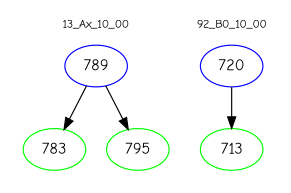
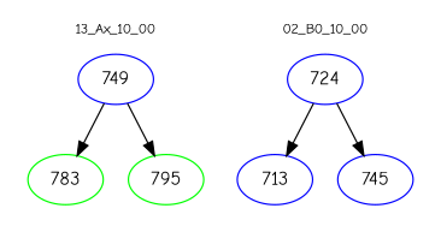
  digraph {
    fontname="Comic Neue"
    node [color=blue fontname="Comic Neue"]
    edge [color=black fontname="Comic Neue"]
-   n1 [label=789]
+   n1 [label=749]
    n2 [color=green label=783]
    n3 [color=green label=795]
-   n4 [label=720]
-   n5 [color=green label=713]
+   n4 [label=724]
+   n5 [label=713]
+   n6 [label=745]
    subgraph cluster_1 {
      color=white
      fontsize=10
      label="13_Ax_10_00"
      n1
      n2
      n3
    }
    subgraph cluster_2 {
      color=white
      fontsize=10
-     label="92_B0_10_00"
+     label="02_B0_10_00"
      n4
      n5
+     n6
    }
    n1 -> n2
    n1 -> n3
    n4 -> n5
+   n4 -> n6
  }
